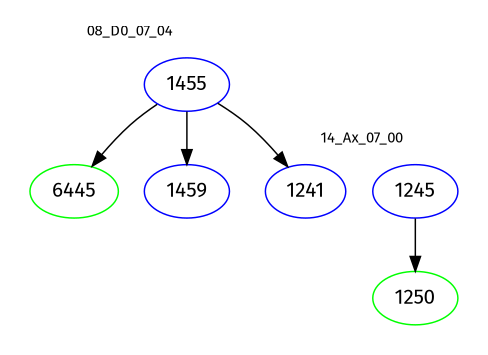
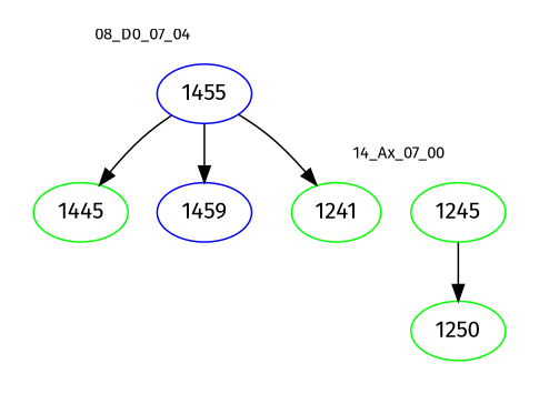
  digraph {
    fontname="Fira Sans"
    node [color=blue fontname="Fira Sans"]
    edge [color=black fontname="Fira Sans"]
-   n1 [label=1245]
-   n2 [label=1241]
+   n1 [color=green label=1245]
+   n2 [color=green label=1241]
    n3 [color=green label=1250]
    n4 [label=1455]
-   n5 [color=green label=6445]
+   n5 [color=green label=1445]
    n6 [label=1459]
    subgraph cluster_1 {
      color=white
      fontsize=10
      label="14_Ax_07_00"
      n1
      n2
      n3
    }
    subgraph cluster_2 {
      color=white
      fontsize=10
      label="08_D0_07_04"
      n4
      n5
      n6
    }
    n1 -> n3
    n4 -> n2
    n4 -> n5
    n4 -> n6
  }
